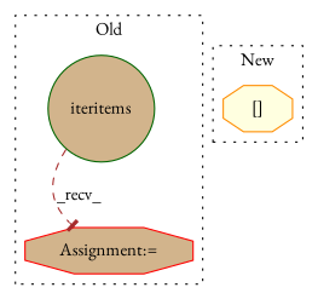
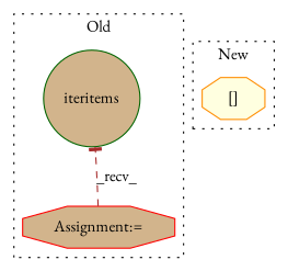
  digraph {
    fontname="EB Garamond"
    node [shape=octagon style=filled fillcolor=tan fontname="EB Garamond"]
    n1 [a=32 l=11 label=iteritems s=9620 shape=circle color=darkgreen]
    n2 [a=7 l=10 label="Assignment:=" s=9229 color=red]
    n3 [a=2 l="16,1" label="[]" s="13491,13508" fillcolor=lightyellow color=darkorange]
    subgraph cluster_1 {
      label=Old
      style=dotted
      n1
      n2
    }
    subgraph cluster_2 {
      label=New
      style=dotted
      n3
    }
-   n1 -> n2 [label=_recv_ color=brown style=dashed arrowhead=tee fontname="EB Garamond"]
+   n2 -> n1 [label=_recv_ color=brown style=dashed arrowhead=tee fontname="EB Garamond"]
  }
